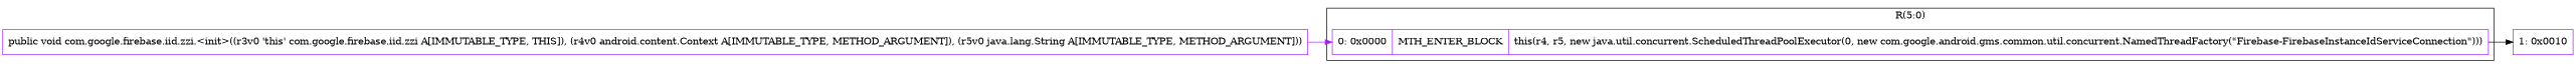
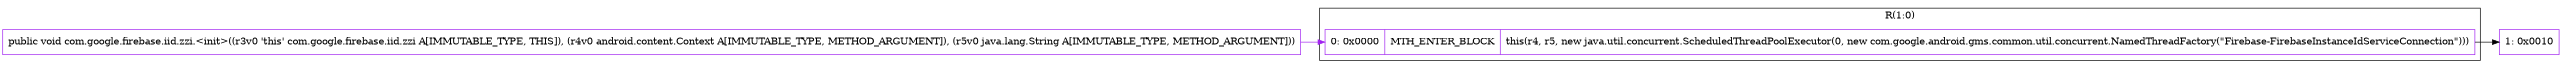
  digraph {
    rankdir=LR
    node [color=purple shape=record]
    n1 [label="{0\:\ 0x0000|MTH_ENTER_BLOCK\l|this(r4, r5, new java.util.concurrent.ScheduledThreadPoolExecutor(0, new com.google.android.gms.common.util.concurrent.NamedThreadFactory(\"Firebase\-FirebaseInstanceIdServiceConnection\")))\l}"]
    n2 [label="{1\:\ 0x0010}"]
    n3 [label="{public void com.google.firebase.iid.zzi.\<init\>((r3v0 'this' com.google.firebase.iid.zzi A[IMMUTABLE_TYPE, THIS]), (r4v0 android.content.Context A[IMMUTABLE_TYPE, METHOD_ARGUMENT]), (r5v0 java.lang.String A[IMMUTABLE_TYPE, METHOD_ARGUMENT])) }"]
    subgraph cluster_1 {
-     label="R(5:0)"
+     label="R(1:0)"
      n1
    }
    n1 -> n2 [color=black]
    n3 -> n1 [color=purple]
  }
